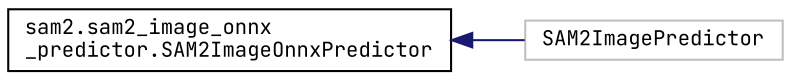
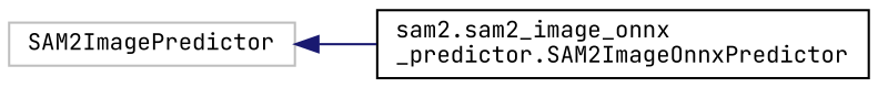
  digraph {
    rankdir=LR
    fontname="JetBrains Mono"
    node [fillcolor=white fontname="JetBrains Mono" fontsize=10 shape=record style=filled]
    n1 [color=grey75 height=0.2 label=SAM2ImagePredictor width=0.4]
    n2 [color=black height=0.2 label="sam2.sam2_image_onnx\l_predictor.SAM2ImageOnnxPredictor" width=0.4]
-   n2 -> n1 [color=midnightblue dir=back fontname="JetBrains Mono" fontsize=10 labelfontname=Helvetica labelfontsize=10 style=solid]
+   n1 -> n2 [color=midnightblue dir=back fontname="JetBrains Mono" fontsize=10 labelfontname=Helvetica labelfontsize=10 style=solid]
  }
